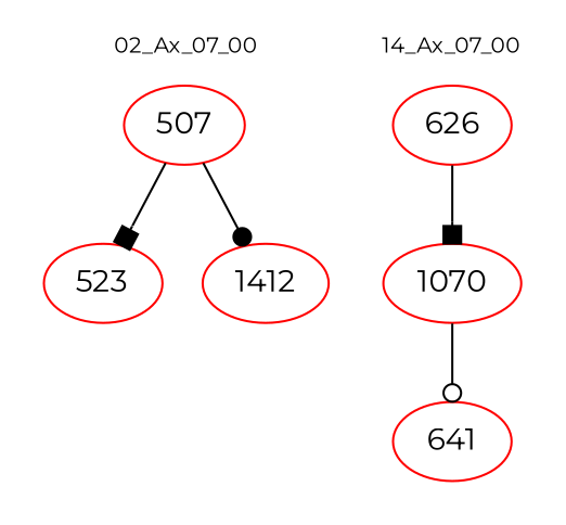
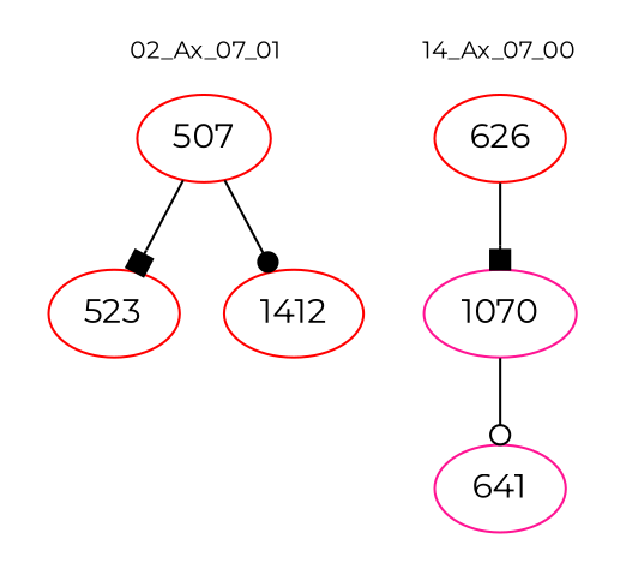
  digraph {
    fontname=Montserrat
    node [color=red fontname=Montserrat]
    edge [arrowhead=box color=black fontname=Montserrat]
    n1 [label=507]
    n2 [label=523]
    n3 [label=1412]
    n4 [label=626]
-   n5 [label=641]
-   n6 [label=1070]
+   n5 [color=deeppink label=641]
+   n6 [color=deeppink label=1070]
    subgraph cluster_1 {
      color=white
      fontsize=10
-     label="02_Ax_07_00"
+     label="02_Ax_07_01"
      n1
      n2
      n3
    }
    subgraph cluster_2 {
      color=white
      fontsize=10
      label="14_Ax_07_00"
      n4
      n5
      n6
    }
    n1 -> n2
    n1 -> n3 [arrowhead=dot]
    n4 -> n6
    n6 -> n5 [arrowhead=odot]
  }
